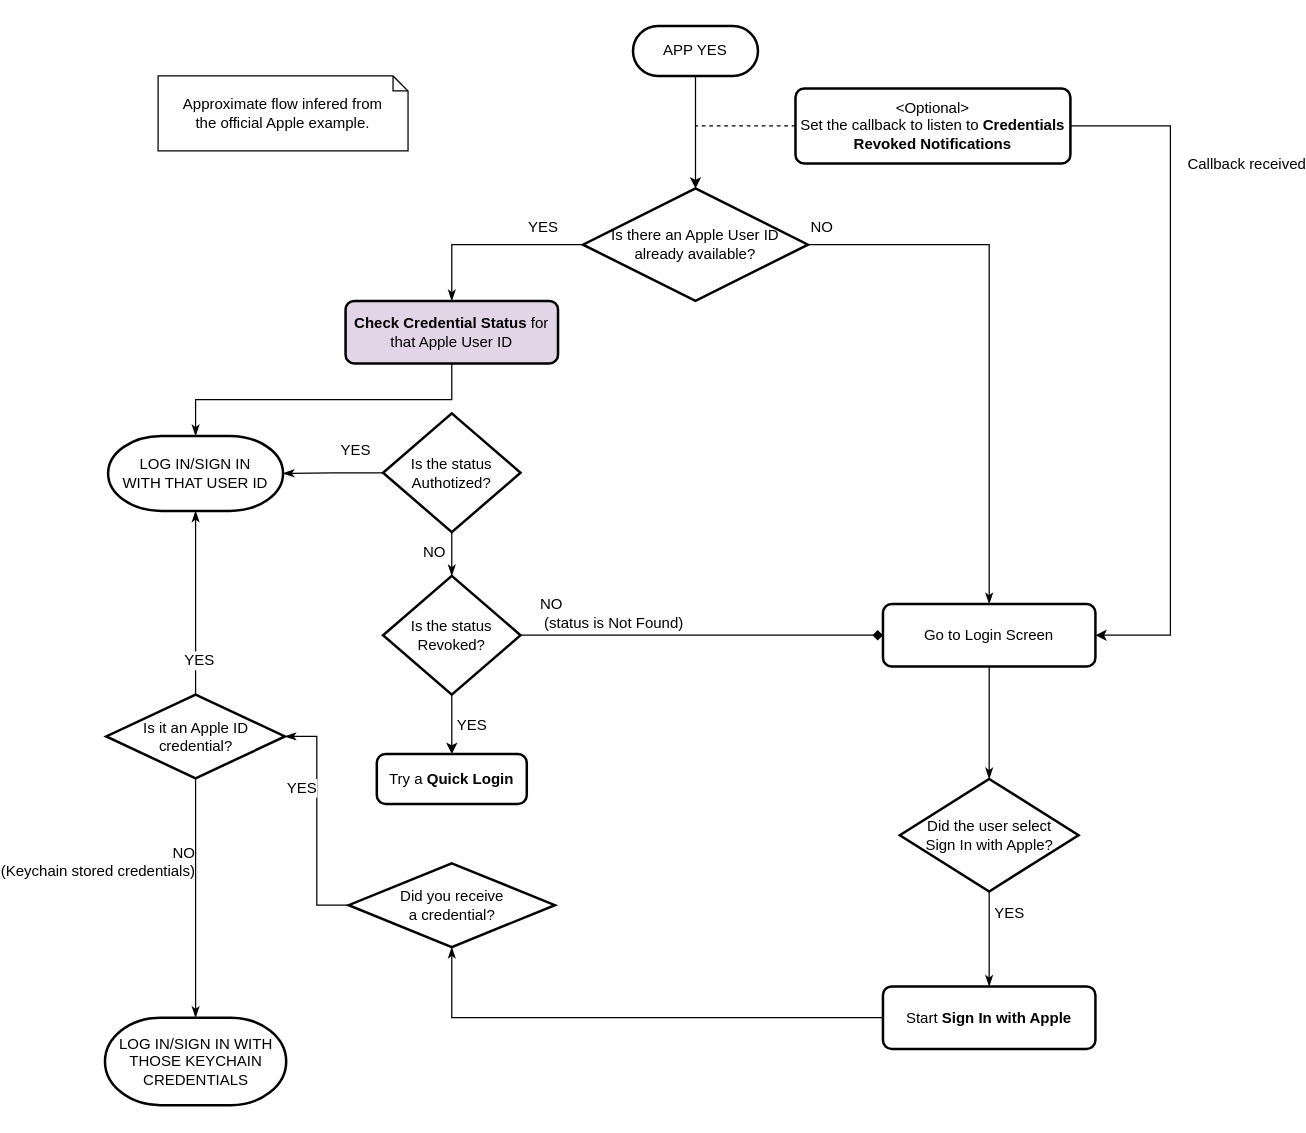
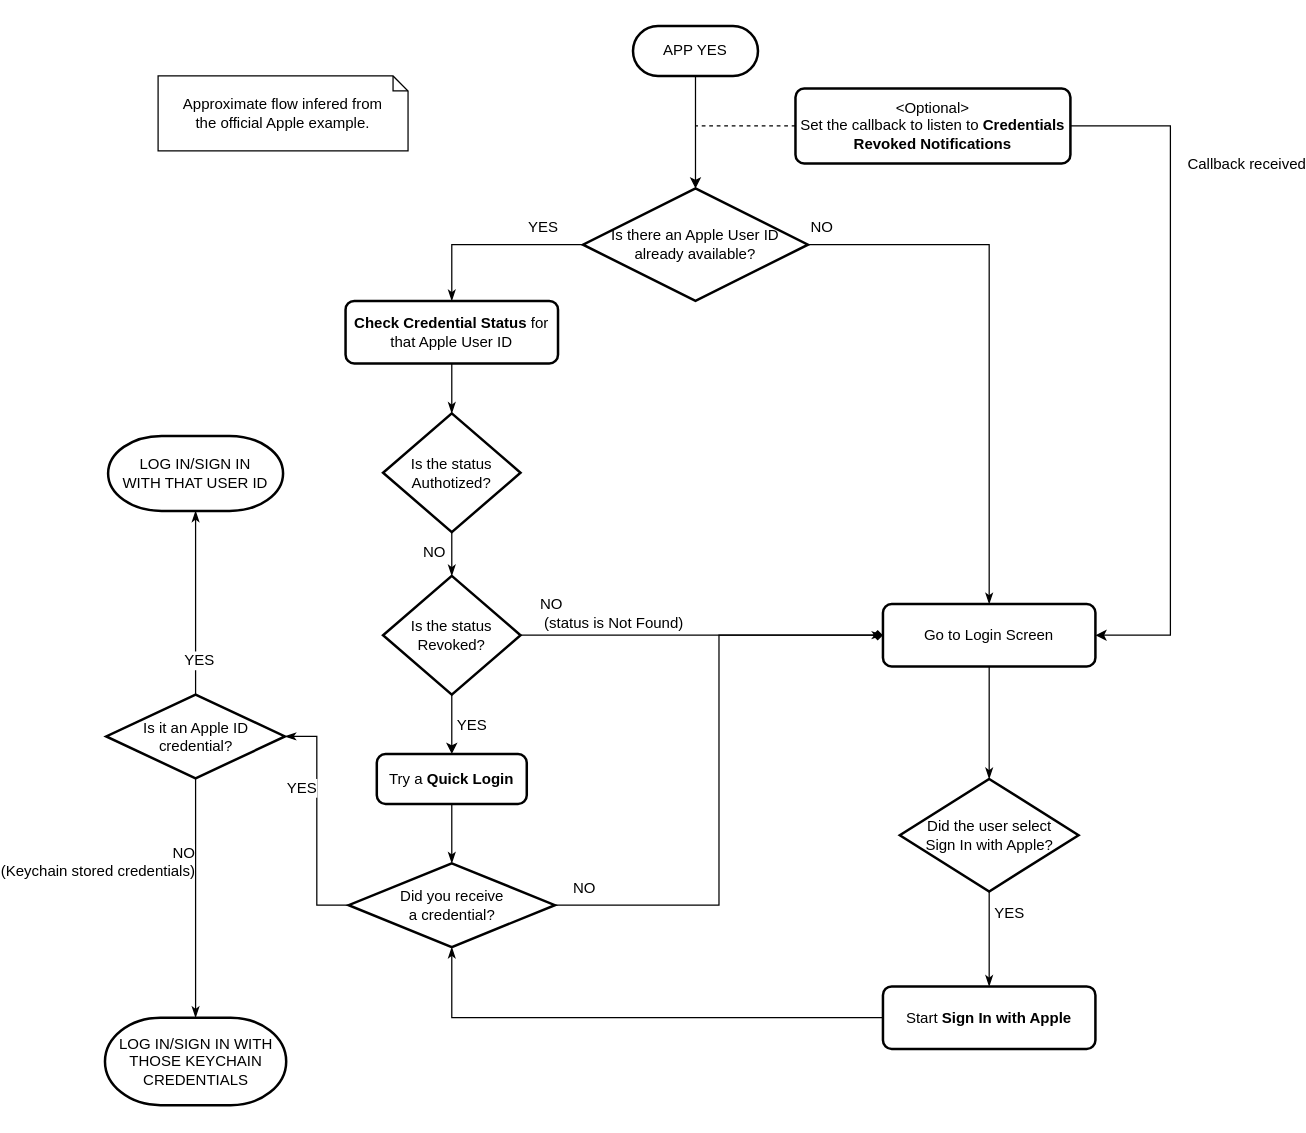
  <mxCell id="0" />
  <mxCell id="1" parent="0" />
  <mxCell id="2" style="edgeStyle=orthogonalEdgeStyle;rounded=0;orthogonalLoop=1;jettySize=auto;html=1;exitX=0;exitY=0.5;exitDx=0;exitDy=0;exitPerimeter=0;entryX=0.5;entryY=0;entryDx=0;entryDy=0;endArrow=classicThin;endFill=1;" parent="1" source="6" target="14" edge="1"><mxGeometry relative="1" as="geometry" /></mxCell>
  <mxCell id="3" value="YES" style="text;html=1;resizable=0;points=[];align=center;verticalAlign=middle;labelBackgroundColor=#ffffff;" parent="2" vertex="1" connectable="0"><mxGeometry x="0.314" y="-1" relative="1" as="geometry"><mxPoint x="66.5" y="-14" as="offset" /></mxGeometry></mxCell>
  <mxCell id="4" style="edgeStyle=orthogonalEdgeStyle;rounded=0;orthogonalLoop=1;jettySize=auto;html=1;entryX=0.5;entryY=0;entryDx=0;entryDy=0;endArrow=classicThin;endFill=1;" parent="1" source="6" target="35" edge="1"><mxGeometry relative="1" as="geometry" /></mxCell>
  <mxCell id="5" value="NO" style="text;html=1;resizable=0;points=[];align=center;verticalAlign=middle;labelBackgroundColor=#ffffff;" parent="4" vertex="1" connectable="0"><mxGeometry x="-0.611" relative="1" as="geometry"><mxPoint x="-74" y="-15" as="offset" /></mxGeometry></mxCell>
  <mxCell id="6" value="&lt;div&gt;Is there an Apple User ID&lt;/div&gt;&lt;div&gt;already available?&lt;/div&gt;" style="strokeWidth=2;html=1;shape=mxgraph.flowchart.decision;whiteSpace=wrap;" parent="1" vertex="1"><mxGeometry x="403" y="150" width="180" height="90" as="geometry" /></mxCell>
  <mxCell id="7" style="edgeStyle=orthogonalEdgeStyle;rounded=0;orthogonalLoop=1;jettySize=auto;html=1;entryX=0.5;entryY=0;entryDx=0;entryDy=0;entryPerimeter=0;" parent="1" source="8" target="6" edge="1"><mxGeometry relative="1" as="geometry" /></mxCell>
  <mxCell id="8" value="APP YES" style="rounded=1;whiteSpace=wrap;html=1;absoluteArcSize=1;arcSize=60;strokeWidth=2;" parent="1" vertex="1"><mxGeometry x="443" y="20" width="100" height="40" as="geometry" /></mxCell>
  <mxCell id="9" style="edgeStyle=orthogonalEdgeStyle;rounded=0;orthogonalLoop=1;jettySize=auto;html=1;dashed=1;endArrow=none;endFill=0;" parent="1" source="12" edge="1"><mxGeometry relative="1" as="geometry"><mxPoint x="493" y="100" as="targetPoint" /></mxGeometry></mxCell>
  <mxCell id="10" style="edgeStyle=orthogonalEdgeStyle;rounded=0;orthogonalLoop=1;jettySize=auto;html=1;entryX=1;entryY=0.5;entryDx=0;entryDy=0;" edge="1" parent="1" source="12" target="35"><mxGeometry relative="1" as="geometry"><Array as="points"><mxPoint x="873" y="100" /><mxPoint x="873" y="508" /></Array></mxGeometry></mxCell>
  <mxCell id="11" value="Callback received" style="text;html=1;resizable=0;points=[];align=center;verticalAlign=middle;labelBackgroundColor=#ffffff;" vertex="1" connectable="0" parent="10"><mxGeometry x="-0.842" y="1" relative="1" as="geometry"><mxPoint x="97" y="31" as="offset" /></mxGeometry></mxCell>
  <mxCell id="12" value="&lt;div&gt;&amp;lt;Optional&amp;gt;&lt;/div&gt;&lt;div&gt;Set the callback to listen to &lt;b&gt;Credentials Revoked Notifications&lt;/b&gt;&lt;br&gt;&lt;/div&gt;" style="rounded=1;whiteSpace=wrap;html=1;absoluteArcSize=1;arcSize=14;strokeWidth=2;" parent="1" vertex="1"><mxGeometry x="573" y="70" width="220" height="60" as="geometry" /></mxCell>
- <mxCell id="13" style="edgeStyle=orthogonalEdgeStyle;rounded=0;orthogonalLoop=1;jettySize=auto;html=1;exitX=0.5;exitY=1;exitDx=0;exitDy=0;endArrow=classicThin;endFill=1;" parent="1" source="14" target="20" edge="1"><mxGeometry relative="1" as="geometry" /></mxCell>
- <mxCell id="14" value="&lt;b&gt;Check Credential Status&lt;/b&gt; for that Apple User ID" style="rounded=1;whiteSpace=wrap;html=1;absoluteArcSize=1;arcSize=14;strokeWidth=2;fillColor=#e1d5e7;" parent="1" vertex="1"><mxGeometry x="213" y="240" width="170" height="50" as="geometry" /></mxCell>
- <mxCell id="15" style="edgeStyle=orthogonalEdgeStyle;rounded=0;orthogonalLoop=1;jettySize=auto;html=1;exitX=0;exitY=0.5;exitDx=0;exitDy=0;exitPerimeter=0;endArrow=classicThin;endFill=1;" parent="1" source="19" target="20" edge="1"><mxGeometry relative="1" as="geometry"><mxPoint x="93" y="378" as="targetPoint" /></mxGeometry></mxCell>
- <mxCell id="16" value="YES" style="text;html=1;resizable=0;points=[];align=center;verticalAlign=middle;labelBackgroundColor=#ffffff;" parent="15" vertex="1" connectable="0"><mxGeometry x="-0.4" y="2" relative="1" as="geometry"><mxPoint x="1" y="-20" as="offset" /></mxGeometry></mxCell>
+ <mxCell id="13" style="edgeStyle=orthogonalEdgeStyle;rounded=0;orthogonalLoop=1;jettySize=auto;html=1;exitX=0.5;exitY=1;exitDx=0;exitDy=0;entryX=0.5;entryY=0;entryDx=0;entryDy=0;entryPerimeter=0;endArrow=classicThin;endFill=1;" parent="1" source="14" target="19" edge="1"><mxGeometry relative="1" as="geometry" /></mxCell>
+ <mxCell id="14" value="&lt;b&gt;Check Credential Status&lt;/b&gt; for that Apple User ID" style="rounded=1;whiteSpace=wrap;html=1;absoluteArcSize=1;arcSize=14;strokeWidth=2;" parent="1" vertex="1"><mxGeometry x="213" y="240" width="170" height="50" as="geometry" /></mxCell>
  <mxCell id="17" style="edgeStyle=orthogonalEdgeStyle;rounded=0;orthogonalLoop=1;jettySize=auto;html=1;endArrow=classicThin;endFill=1;entryX=0.5;entryY=0;entryDx=0;entryDy=0;entryPerimeter=0;" parent="1" source="19" target="46" edge="1"><mxGeometry relative="1" as="geometry" /></mxCell>
  <mxCell id="18" value="&lt;div&gt;NO&lt;/div&gt;" style="text;html=1;resizable=0;points=[];align=center;verticalAlign=middle;labelBackgroundColor=#ffffff;" parent="17" vertex="1" connectable="0"><mxGeometry x="-0.6" y="4" relative="1" as="geometry"><mxPoint x="-19" y="6" as="offset" /></mxGeometry></mxCell>
  <mxCell id="19" value="&lt;div&gt;Is the status&lt;/div&gt;&lt;div&gt;Authotized?&lt;/div&gt;" style="strokeWidth=2;html=1;shape=mxgraph.flowchart.decision;whiteSpace=wrap;" parent="1" vertex="1"><mxGeometry x="243" y="330" width="110" height="95" as="geometry" /></mxCell>
  <mxCell id="20" value="&lt;div&gt;LOG IN/SIGN IN&lt;/div&gt;&lt;div&gt;WITH THAT USER ID&lt;br&gt;&lt;/div&gt;" style="strokeWidth=2;html=1;shape=mxgraph.flowchart.terminator;whiteSpace=wrap;" parent="1" vertex="1"><mxGeometry x="23" y="348" width="140" height="60" as="geometry" /></mxCell>
+ <mxCell id="21" style="edgeStyle=orthogonalEdgeStyle;rounded=0;orthogonalLoop=1;jettySize=auto;html=1;entryX=0.5;entryY=0;entryDx=0;entryDy=0;entryPerimeter=0;endArrow=classicThin;endFill=1;" parent="1" source="22" target="27" edge="1"><mxGeometry relative="1" as="geometry" /></mxCell>
  <mxCell id="22" value="Try a &lt;b&gt;Quick Login&lt;/b&gt;" style="rounded=1;whiteSpace=wrap;html=1;absoluteArcSize=1;arcSize=14;strokeWidth=2;" parent="1" vertex="1"><mxGeometry x="238" y="602.5" width="120" height="40" as="geometry" /></mxCell>
  <mxCell id="23" style="edgeStyle=orthogonalEdgeStyle;rounded=0;orthogonalLoop=1;jettySize=auto;html=1;entryX=1;entryY=0.5;entryDx=0;entryDy=0;entryPerimeter=0;endArrow=classicThin;endFill=1;" parent="1" source="27" target="32" edge="1"><mxGeometry relative="1" as="geometry" /></mxCell>
  <mxCell id="24" value="YES" style="text;html=1;resizable=0;points=[];align=center;verticalAlign=middle;labelBackgroundColor=#ffffff;" parent="23" vertex="1" connectable="0"><mxGeometry x="0.012" y="12" relative="1" as="geometry"><mxPoint x="-0.5" y="-26" as="offset" /></mxGeometry></mxCell>
+ <mxCell id="25" style="edgeStyle=orthogonalEdgeStyle;rounded=0;orthogonalLoop=1;jettySize=auto;html=1;entryX=0;entryY=0.5;entryDx=0;entryDy=0;endArrow=classicThin;endFill=1;" parent="1" source="27" target="35" edge="1"><mxGeometry relative="1" as="geometry" /></mxCell>
+ <mxCell id="26" value="NO" style="text;html=1;resizable=0;points=[];align=center;verticalAlign=middle;labelBackgroundColor=#ffffff;" parent="25" vertex="1" connectable="0"><mxGeometry x="-0.827" relative="1" as="geometry"><mxPoint x="-18.5" y="-14" as="offset" /></mxGeometry></mxCell>
  <mxCell id="27" value="&lt;div&gt;Did you receive&lt;/div&gt;&lt;div&gt;a credential?&lt;/div&gt;" style="strokeWidth=2;html=1;shape=mxgraph.flowchart.decision;whiteSpace=wrap;" parent="1" vertex="1"><mxGeometry x="215.5" y="690" width="165" height="67" as="geometry" /></mxCell>
  <mxCell id="28" style="edgeStyle=orthogonalEdgeStyle;rounded=0;orthogonalLoop=1;jettySize=auto;html=1;entryX=0.5;entryY=0;entryDx=0;entryDy=0;entryPerimeter=0;endArrow=classicThin;endFill=1;" parent="1" source="32" target="33" edge="1"><mxGeometry relative="1" as="geometry" /></mxCell>
  <mxCell id="29" value="&lt;div&gt;NO&lt;/div&gt;&lt;div&gt;(Keychain stored credentials)&lt;/div&gt;" style="text;html=1;resizable=0;points=[];align=right;verticalAlign=middle;labelBackgroundColor=#ffffff;" parent="28" vertex="1" connectable="0"><mxGeometry x="-0.333" y="1" relative="1" as="geometry"><mxPoint x="-1" y="2" as="offset" /></mxGeometry></mxCell>
  <mxCell id="30" style="edgeStyle=orthogonalEdgeStyle;rounded=0;orthogonalLoop=1;jettySize=auto;html=1;entryX=0.5;entryY=1;entryDx=0;entryDy=0;entryPerimeter=0;endArrow=classicThin;endFill=1;" parent="1" source="32" target="20" edge="1"><mxGeometry relative="1" as="geometry" /></mxCell>
  <mxCell id="31" value="YES" style="text;html=1;resizable=0;points=[];align=center;verticalAlign=middle;labelBackgroundColor=#ffffff;" parent="30" vertex="1" connectable="0"><mxGeometry x="-0.825" y="1" relative="1" as="geometry"><mxPoint x="3.5" y="-15" as="offset" /></mxGeometry></mxCell>
  <mxCell id="32" value="&lt;div&gt;Is it an Apple ID&lt;/div&gt;&lt;div&gt;credential?&lt;/div&gt;" style="strokeWidth=2;html=1;shape=mxgraph.flowchart.decision;whiteSpace=wrap;" parent="1" vertex="1"><mxGeometry x="21.5" y="555" width="143" height="67" as="geometry" /></mxCell>
  <mxCell id="33" value="LOG IN/SIGN IN WITH THOSE KEYCHAIN CREDENTIALS" style="strokeWidth=2;html=1;shape=mxgraph.flowchart.terminator;whiteSpace=wrap;" parent="1" vertex="1"><mxGeometry x="20.5" y="813.5" width="145" height="70" as="geometry" /></mxCell>
  <mxCell id="34" style="edgeStyle=orthogonalEdgeStyle;rounded=0;orthogonalLoop=1;jettySize=auto;html=1;entryX=0.5;entryY=0;entryDx=0;entryDy=0;entryPerimeter=0;endArrow=classicThin;endFill=1;" parent="1" source="35" target="38" edge="1"><mxGeometry relative="1" as="geometry" /></mxCell>
  <mxCell id="35" value="Go to Login Screen" style="rounded=1;whiteSpace=wrap;html=1;absoluteArcSize=1;arcSize=14;strokeWidth=2;" parent="1" vertex="1"><mxGeometry x="643" y="482.5" width="170" height="50" as="geometry" /></mxCell>
  <mxCell id="36" style="edgeStyle=orthogonalEdgeStyle;rounded=0;orthogonalLoop=1;jettySize=auto;html=1;entryX=0.5;entryY=0;entryDx=0;entryDy=0;endArrow=classicThin;endFill=1;" parent="1" source="38" target="40" edge="1"><mxGeometry relative="1" as="geometry" /></mxCell>
  <mxCell id="37" value="YES" style="text;html=1;resizable=0;points=[];align=center;verticalAlign=middle;labelBackgroundColor=#ffffff;" parent="36" vertex="1" connectable="0"><mxGeometry x="0.218" y="1" relative="1" as="geometry"><mxPoint x="14" y="-29.5" as="offset" /></mxGeometry></mxCell>
  <mxCell id="38" value="&lt;div&gt;Did the user select&lt;/div&gt;&lt;div&gt;Sign In with Apple?&lt;br&gt;&lt;/div&gt;" style="strokeWidth=2;html=1;shape=mxgraph.flowchart.decision;whiteSpace=wrap;" parent="1" vertex="1"><mxGeometry x="656.5" y="622.5" width="143" height="90" as="geometry" /></mxCell>
  <mxCell id="39" style="edgeStyle=orthogonalEdgeStyle;rounded=0;orthogonalLoop=1;jettySize=auto;html=1;entryX=0.5;entryY=1;entryDx=0;entryDy=0;entryPerimeter=0;endArrow=classicThin;endFill=1;" parent="1" source="40" target="27" edge="1"><mxGeometry relative="1" as="geometry" /></mxCell>
  <mxCell id="40" value="Start &lt;b&gt;Sign In with Apple&lt;/b&gt;" style="rounded=1;whiteSpace=wrap;html=1;absoluteArcSize=1;arcSize=14;strokeWidth=2;" parent="1" vertex="1"><mxGeometry x="643" y="788.5" width="170" height="50" as="geometry" /></mxCell>
  <mxCell id="41" value="Approximate flow infered from the official Apple example." style="shape=note;whiteSpace=wrap;html=1;size=12;verticalAlign=middle;align=center;spacingTop=10;spacingLeft=10;spacingRight=10;spacingBottom=10;" parent="1" vertex="1"><mxGeometry x="63" y="60" width="200" height="60" as="geometry" /></mxCell>
  <mxCell id="42" style="edgeStyle=orthogonalEdgeStyle;rounded=0;orthogonalLoop=1;jettySize=auto;html=1;exitX=0.5;exitY=1;exitDx=0;exitDy=0;exitPerimeter=0;entryX=0.5;entryY=0;entryDx=0;entryDy=0;" edge="1" parent="1" source="46" target="22"><mxGeometry relative="1" as="geometry" /></mxCell>
  <mxCell id="43" value="YES" style="text;html=1;resizable=0;points=[];align=center;verticalAlign=middle;labelBackgroundColor=#ffffff;" vertex="1" connectable="0" parent="42"><mxGeometry x="-0.527" y="1" relative="1" as="geometry"><mxPoint x="14" y="13" as="offset" /></mxGeometry></mxCell>
  <mxCell id="44" style="edgeStyle=orthogonalEdgeStyle;rounded=0;orthogonalLoop=1;jettySize=auto;html=1;entryX=0;entryY=0.5;entryDx=0;entryDy=0;endArrow=diamond;" edge="1" parent="1" source="46" target="35"><mxGeometry relative="1" as="geometry"><Array as="points"><mxPoint x="573" y="508" /><mxPoint x="573" y="508" /></Array></mxGeometry></mxCell>
  <mxCell id="45" value="&lt;div&gt;NO&lt;/div&gt;&lt;div align=&quot;left&quot;&gt;&amp;nbsp;(status is Not Found)&lt;br&gt;&lt;/div&gt;" style="text;html=1;resizable=0;points=[];align=left;verticalAlign=middle;labelBackgroundColor=#ffffff;" vertex="1" connectable="0" parent="44"><mxGeometry x="-0.952" y="2" relative="1" as="geometry"><mxPoint x="7" y="-16" as="offset" /></mxGeometry></mxCell>
  <mxCell id="46" value="&lt;div&gt;Is the status&lt;/div&gt;&lt;div&gt;Revoked?&lt;/div&gt;" style="strokeWidth=2;html=1;shape=mxgraph.flowchart.decision;whiteSpace=wrap;" vertex="1" parent="1"><mxGeometry x="243" y="460" width="110" height="95" as="geometry" /></mxCell>
